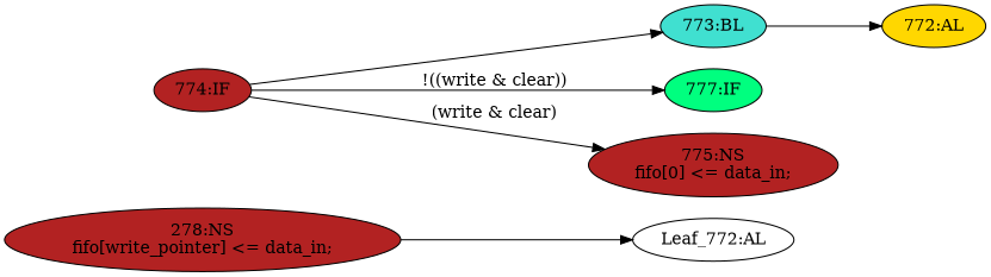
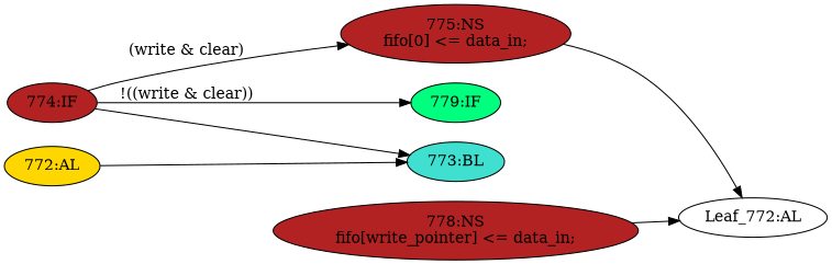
  strict digraph {
    rankdir=LR
    node [fillcolor=firebrick statements="[]" style=filled typ=IfStatement]
    edge [cond="[]" lineno=None]
    n1 [def_var="['fifo']" label="Leaf_772:AL" fillcolor="" statements="" style="" typ=""]
    n2 [ast="<pyverilog.vparser.ast.Always object at 0x7f37fb674dd0>" clk_sens=False fillcolor=gold label="772:AL" sens="['clk']" typ=Always use_var="['write', 'clear', 'full', 'data_in']"]
    n3 [ast="<pyverilog.vparser.ast.Block object at 0x7f37fb677990>" fillcolor=turquoise label="773:BL" typ=Block]
    n4 [ast="<pyverilog.vparser.ast.IfStatement object at 0x7f37fb677110>" label="774:IF"]
-   n5 [ast="<pyverilog.vparser.ast.IfStatement object at 0x7f37fb6778d0>" fillcolor=springgreen label="777:IF"]
+   n5 [ast="<pyverilog.vparser.ast.IfStatement object at 0x7f37fb6778d0>" fillcolor=springgreen label="779:IF"]
    n6 [ast="<pyverilog.vparser.ast.NonblockingSubstitution object at 0x7f37fb677d50>" label="775:NS\nfifo[0] <= data_in;" statements="[<pyverilog.vparser.ast.NonblockingSubstitution object at 0x7f37fb677d50>]" typ=NonblockingSubstitution]
-   n7 [ast="<pyverilog.vparser.ast.NonblockingSubstitution object at 0x7f37fb677810>" label="278:NS\nfifo[write_pointer] <= data_in;" statements="[<pyverilog.vparser.ast.NonblockingSubstitution object at 0x7f37fb677810>]" typ=NonblockingSubstitution]
-   n3 -> n2
+   n7 [ast="<pyverilog.vparser.ast.NonblockingSubstitution object at 0x7f37fb677810>" label="778:NS\nfifo[write_pointer] <= data_in;" statements="[<pyverilog.vparser.ast.NonblockingSubstitution object at 0x7f37fb677810>]" typ=NonblockingSubstitution]
+   n2 -> n3
    n4 -> n3
    n4 -> n5 [cond="['write', 'clear']" label="!((write & clear))" lineno=774]
    n4 -> n6 [cond="['write', 'clear']" label="(write & clear)" lineno=774]
+   n6 -> n1
    n7 -> n1
  }
